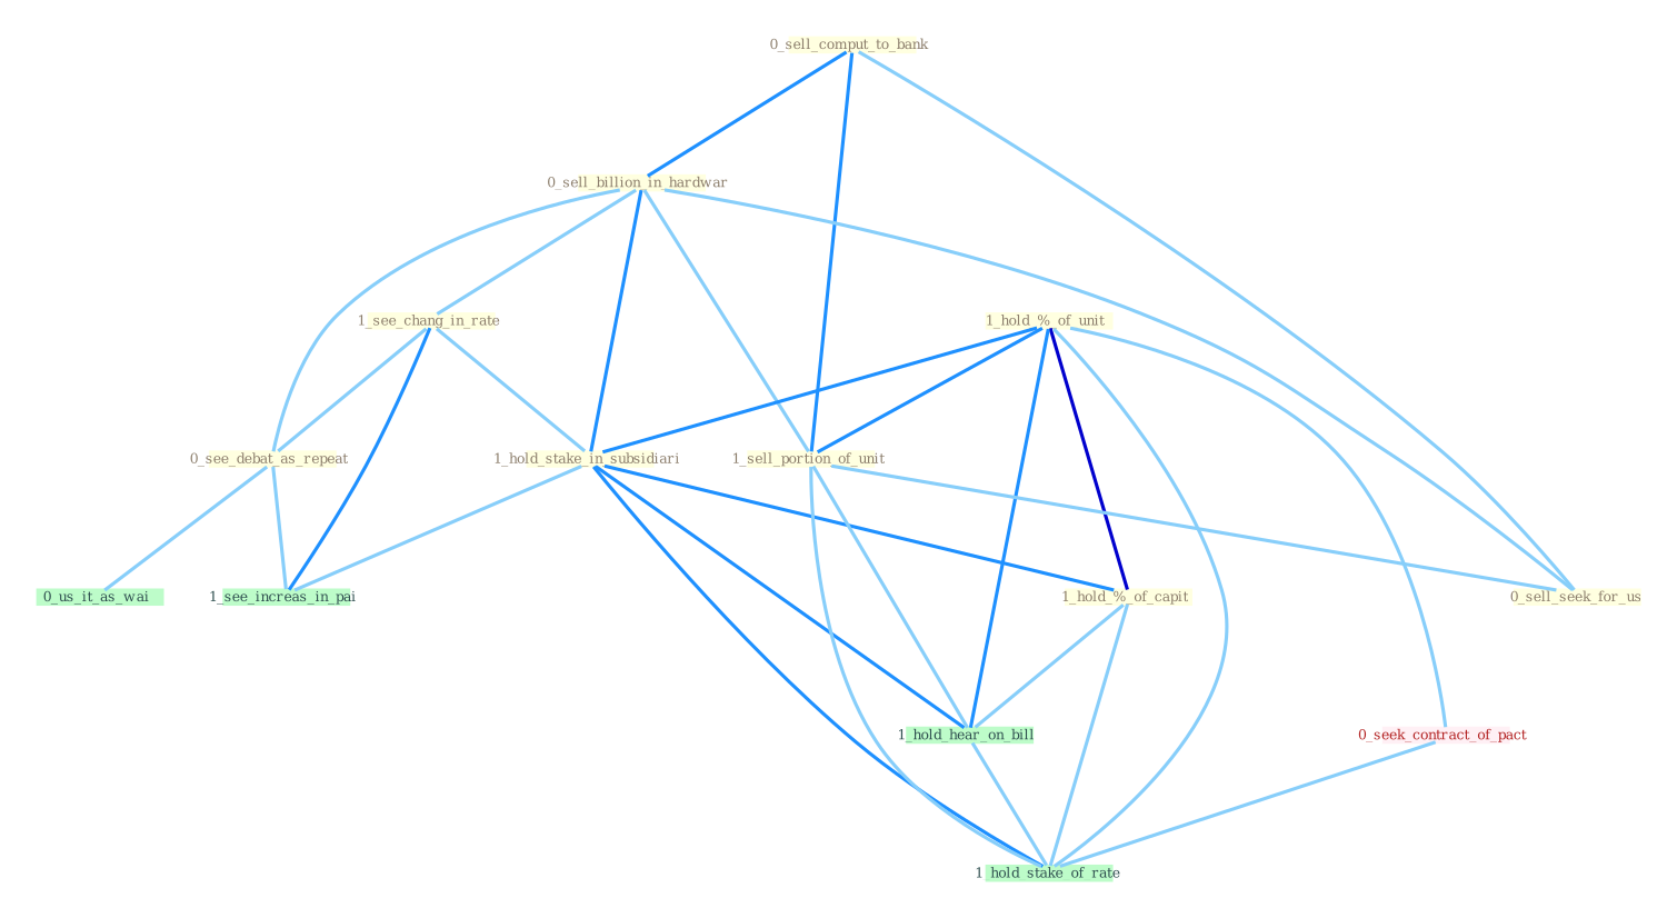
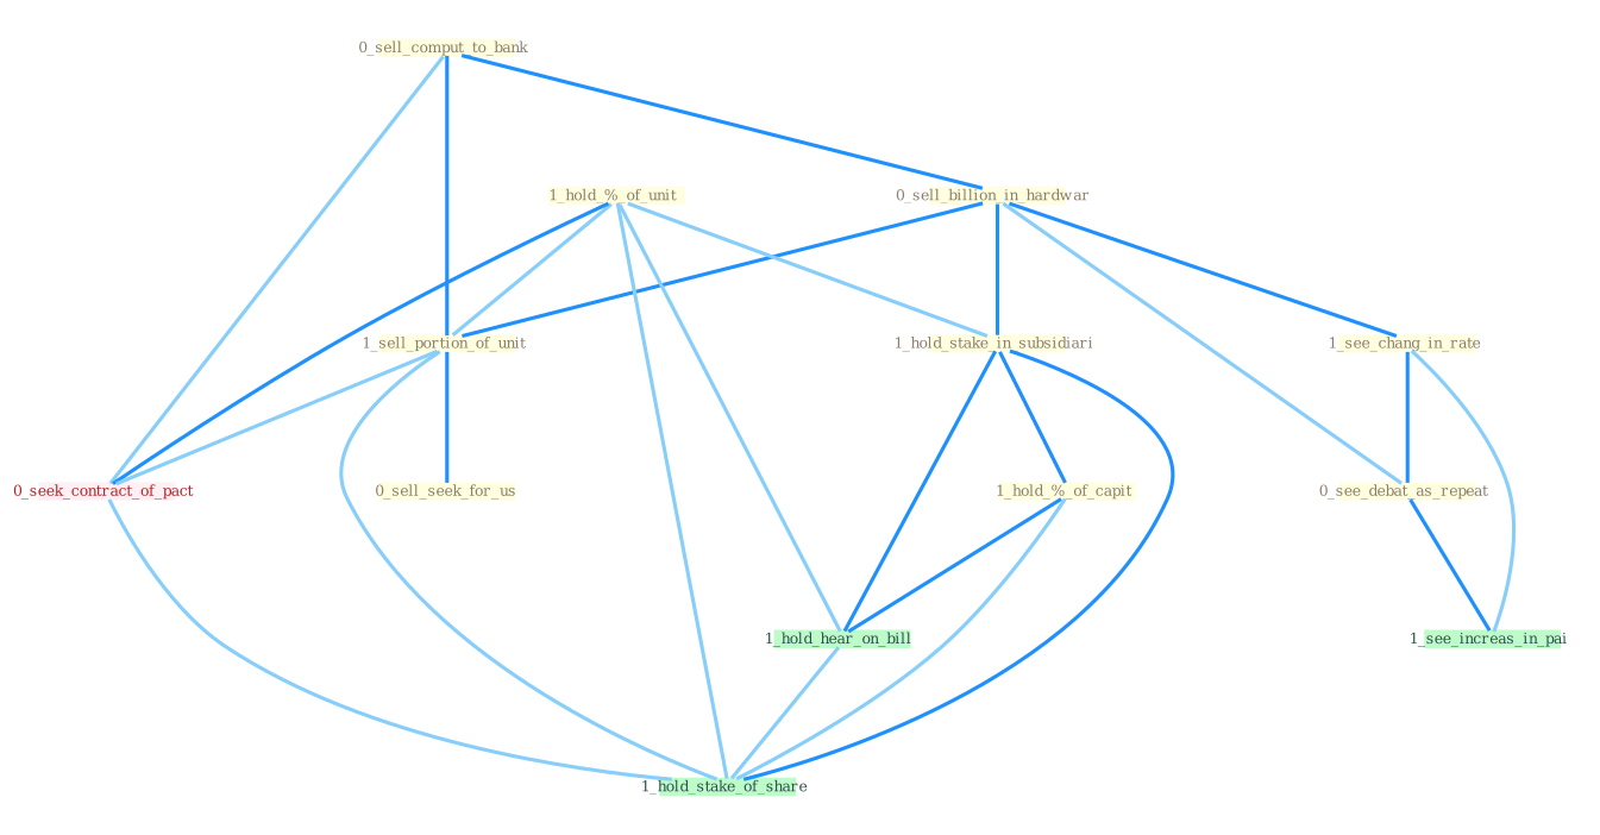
  graph {
    node [color="#ffffe0" fixedsize=true fontcolor="#8b7d6b" fontsize=4 shape=polygon style=filled]
    edge [color="#87cefa" w=1]
    "0_sell_comput_to_bank " [height=.06 width=.5]
    "0_sell_billion_in_hardwar " [height=.06 width=.5]
    "1_hold_%_of_unit " [height=.06 width=.5]
    "1_see_chang_in_rate " [height=.06 width=.5]
    "0_see_debat_as_repeat " [height=.06 width=.5]
    "1_hold_stake_in_subsidiari " [height=.06 width=.5]
    "1_hold_%_of_capit " [height=.06 width=.5]
    "1_sell_portion_of_unit " [height=.06 width=.5]
    n9 [height=.06 label="0_sell_seek_for_us" width=.5]
    "0_seek_contract_of_pact " [color="#fff0f5" fontcolor="#b22222" height=.06 width=.5]
    "1_hold_hear_on_bill " [color="#BDFCC9" fontcolor="#2f4f4f" height=.06 width=.5]
-   "1_hold_stake_of_share " [color="#BDFCC9" fontcolor="#2f4f4f" height=.06 width=.5 label="1_hold_stake_of_rate"]
+   "1_hold_stake_of_share " [color="#BDFCC9" fontcolor="#2f4f4f" height=.06 width=.5]
    "1_see_increas_in_pai " [color="#BDFCC9" fontcolor="#2f4f4f" height=.06 width=.5]
-   "0_us_it_as_wai " [color="#BDFCC9" fontcolor="#2f4f4f" height=.06 width=.5]
    subgraph sub_1 {
      "0_sell_comput_to_bank "
      "0_sell_billion_in_hardwar "
      "1_hold_%_of_unit "
      "1_see_chang_in_rate "
      "0_see_debat_as_repeat "
      "1_hold_stake_in_subsidiari "
      "1_hold_%_of_capit "
      "1_sell_portion_of_unit "
      n9
    }
    subgraph sub_2 {
      "0_seek_contract_of_pact "
    }
    "0_sell_comput_to_bank " -- "0_sell_billion_in_hardwar " [color="#1e90ff"]
    "0_sell_comput_to_bank " -- "1_sell_portion_of_unit " [color="#1e90ff"]
-   "0_sell_comput_to_bank " -- n9
-   "0_sell_billion_in_hardwar " -- "1_see_chang_in_rate "
+   "0_sell_comput_to_bank " -- "0_seek_contract_of_pact "
+   "0_sell_billion_in_hardwar " -- "1_see_chang_in_rate " [color="#1e90ff"]
    "0_sell_billion_in_hardwar " -- "0_see_debat_as_repeat "
    "0_sell_billion_in_hardwar " -- "1_hold_stake_in_subsidiari " [color="#1e90ff"]
-   "0_sell_billion_in_hardwar " -- "1_sell_portion_of_unit "
-   "0_sell_billion_in_hardwar " -- n9
-   "1_hold_%_of_unit " -- "1_hold_stake_in_subsidiari " [color="#1e90ff"]
-   "1_hold_%_of_unit " -- "1_hold_%_of_capit " [color="#0000cd" w=3]
-   "1_hold_%_of_unit " -- "1_sell_portion_of_unit " [color="#1e90ff" w=2]
-   "1_hold_%_of_unit " -- "0_seek_contract_of_pact "
-   "1_hold_%_of_unit " -- "1_hold_hear_on_bill " [color="#1e90ff"]
+   "0_sell_billion_in_hardwar " -- "1_sell_portion_of_unit " [color="#1e90ff"]
+   "1_hold_%_of_unit " -- "1_hold_stake_in_subsidiari "
+   "1_hold_%_of_unit " -- "1_sell_portion_of_unit " [w=2]
+   "1_hold_%_of_unit " -- "0_seek_contract_of_pact " [color="#1e90ff"]
+   "1_hold_%_of_unit " -- "1_hold_hear_on_bill "
    "1_hold_%_of_unit " -- "1_hold_stake_of_share " [w=2]
-   "1_see_chang_in_rate " -- "0_see_debat_as_repeat "
-   "1_see_chang_in_rate " -- "1_hold_stake_in_subsidiari "
-   "1_see_chang_in_rate " -- "1_see_increas_in_pai " [color="#1e90ff" w=2]
-   "0_see_debat_as_repeat " -- "1_see_increas_in_pai "
-   "0_see_debat_as_repeat " -- "0_us_it_as_wai "
+   "1_see_chang_in_rate " -- "0_see_debat_as_repeat " [color="#1e90ff"]
+   "1_see_chang_in_rate " -- "1_see_increas_in_pai " [w=2]
+   "0_see_debat_as_repeat " -- "1_see_increas_in_pai " [color="#1e90ff"]
    "1_hold_stake_in_subsidiari " -- "1_hold_%_of_capit " [color="#1e90ff"]
    "1_hold_stake_in_subsidiari " -- "1_hold_hear_on_bill " [color="#1e90ff"]
    "1_hold_stake_in_subsidiari " -- "1_hold_stake_of_share " [color="#1e90ff" w=2]
-   "1_hold_stake_in_subsidiari " -- "1_see_increas_in_pai "
-   "1_hold_%_of_capit " -- "1_hold_hear_on_bill "
+   "1_hold_%_of_capit " -- "1_hold_hear_on_bill " [color="#1e90ff"]
    "1_hold_%_of_capit " -- "1_hold_stake_of_share " [w=2]
-   "1_sell_portion_of_unit " -- n9
-   "1_sell_portion_of_unit " -- "1_hold_hear_on_bill "
+   "1_sell_portion_of_unit " -- n9 [color="#1e90ff"]
+   "1_sell_portion_of_unit " -- "0_seek_contract_of_pact "
    "1_sell_portion_of_unit " -- "1_hold_stake_of_share "
    "0_seek_contract_of_pact " -- "1_hold_stake_of_share "
    "1_hold_hear_on_bill " -- "1_hold_stake_of_share "
  }
